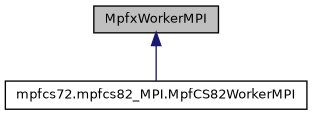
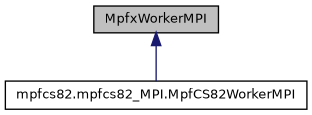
  digraph {
    node [color=black fontname=Helvetica fontsize=10 shape=record style=filled]
    n1 [fillcolor=grey75 fontcolor=black height=0.2 label=MpfxWorkerMPI width=0.4]
-   n2 [fillcolor=white height=0.2 label="mpfcs72.mpfcs82_MPI.MpfCS82WorkerMPI" width=0.4]
+   n2 [fillcolor=white height=0.2 label="mpfcs82.mpfcs82_MPI.MpfCS82WorkerMPI" width=0.4]
    n1 -> n2 [color=midnightblue dir=back fontname=Helvetica fontsize=10 labelfontname=Helvetica labelfontsize=10 style=solid]
  }
